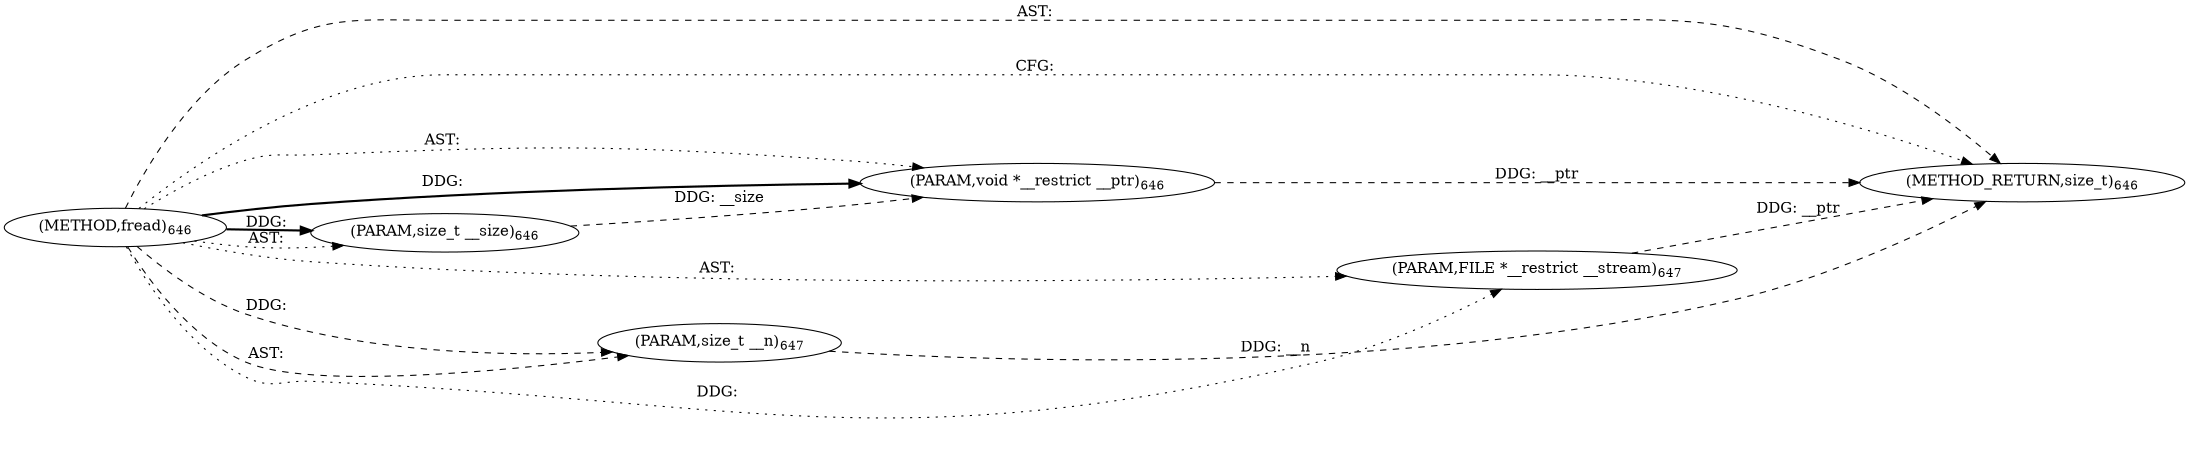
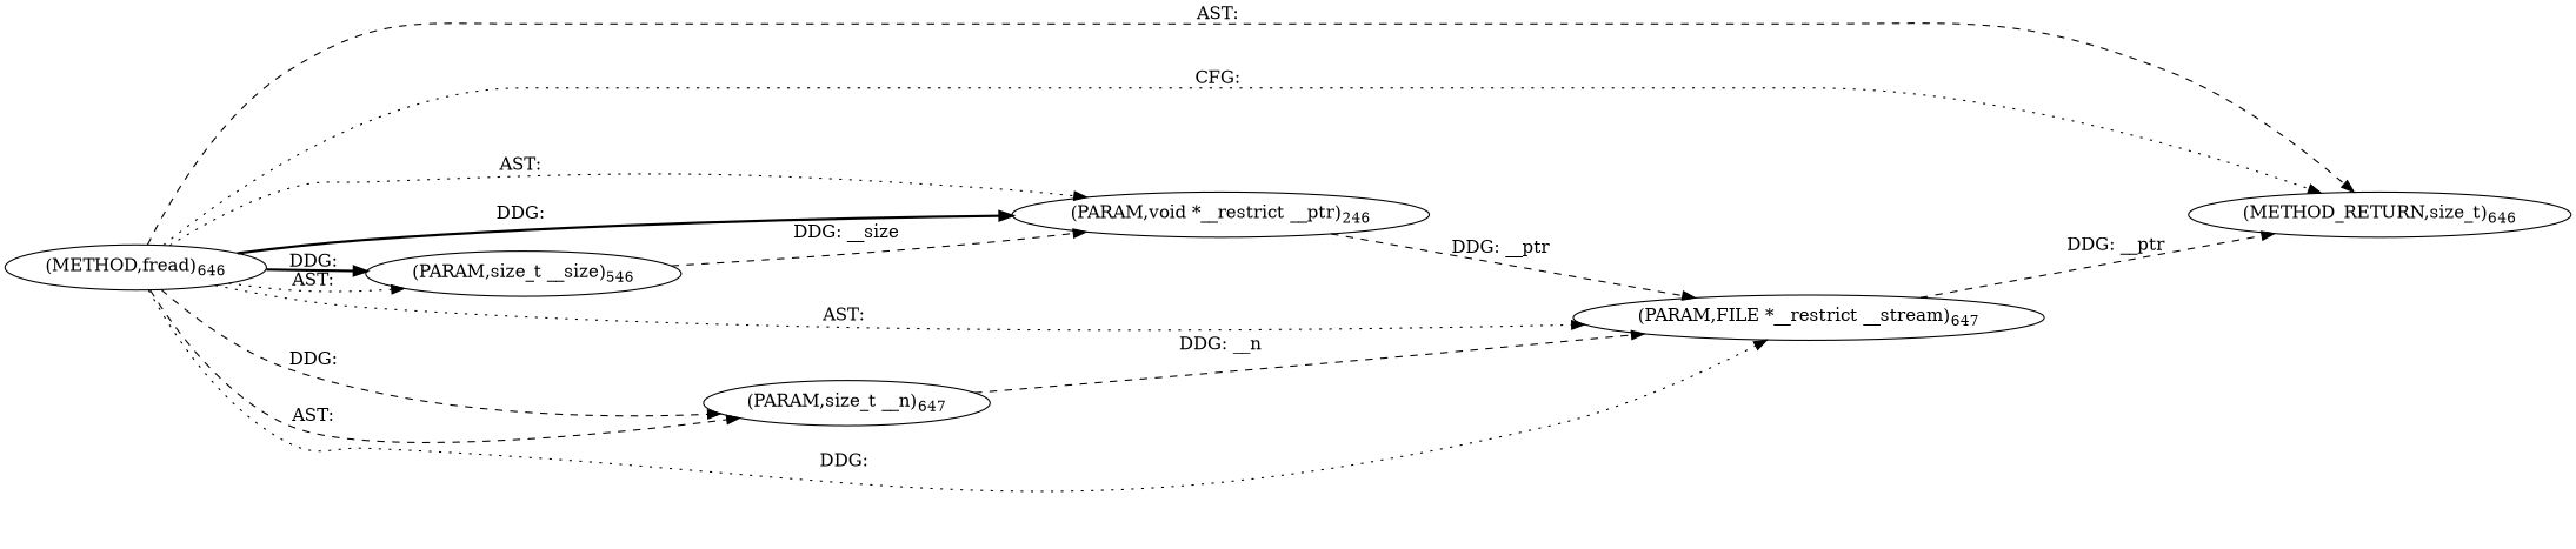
  digraph {
    rankdir=LR
    edge [style=dashed]
    n1 [label=<(METHOD,fread)<SUB>646</SUB>>]
-   n2 [label=<(PARAM,void *__restrict __ptr)<SUB>646</SUB>>]
-   n3 [label=<(PARAM,size_t __size)<SUB>646</SUB>>]
+   n2 [label=<(PARAM,void *__restrict __ptr)<SUB>246</SUB>>]
+   n3 [label=<(PARAM,size_t __size)<SUB>546</SUB>>]
    n4 [label=<(PARAM,size_t __n)<SUB>647</SUB>>]
    n5 [label=<(PARAM,FILE *__restrict __stream)<SUB>647</SUB>>]
    n6 [label=<(METHOD_RETURN,size_t)<SUB>646</SUB>>]
    n1 -> n2 [label="AST: " style=dotted]
    n1 -> n2 [label="DDG: " style=bold]
    n1 -> n3 [label="AST: " style=dotted]
    n1 -> n3 [label="DDG: " style=bold]
    n1 -> n4 [label="AST: "]
    n1 -> n4 [label="DDG: "]
    n1 -> n5 [label="AST: " style=dotted]
    n1 -> n5 [label="DDG: " style=dotted]
    n1 -> n6 [label="AST: "]
    n1 -> n6 [label="CFG: " style=dotted]
-   n2 -> n6 [label="DDG: __ptr"]
+   n2 -> n5 [label="DDG: __ptr"]
    n3 -> n2 [label="DDG: __size"]
-   n4 -> n6 [label="DDG: __n"]
+   n4 -> n5 [label="DDG: __n"]
    n5 -> n6 [label="DDG: __ptr"]
  }
